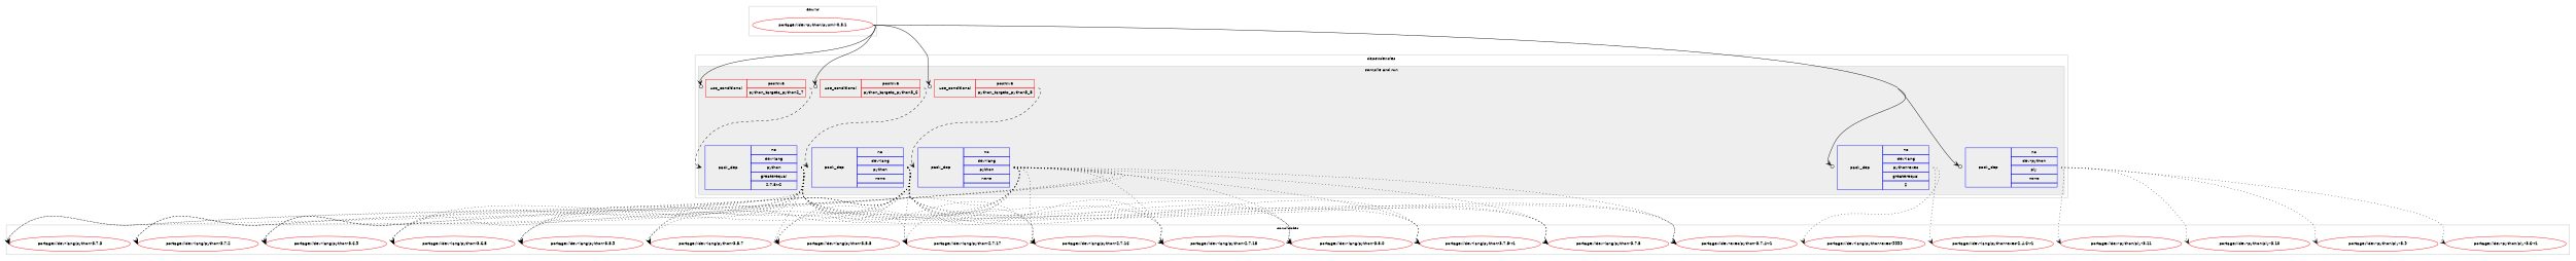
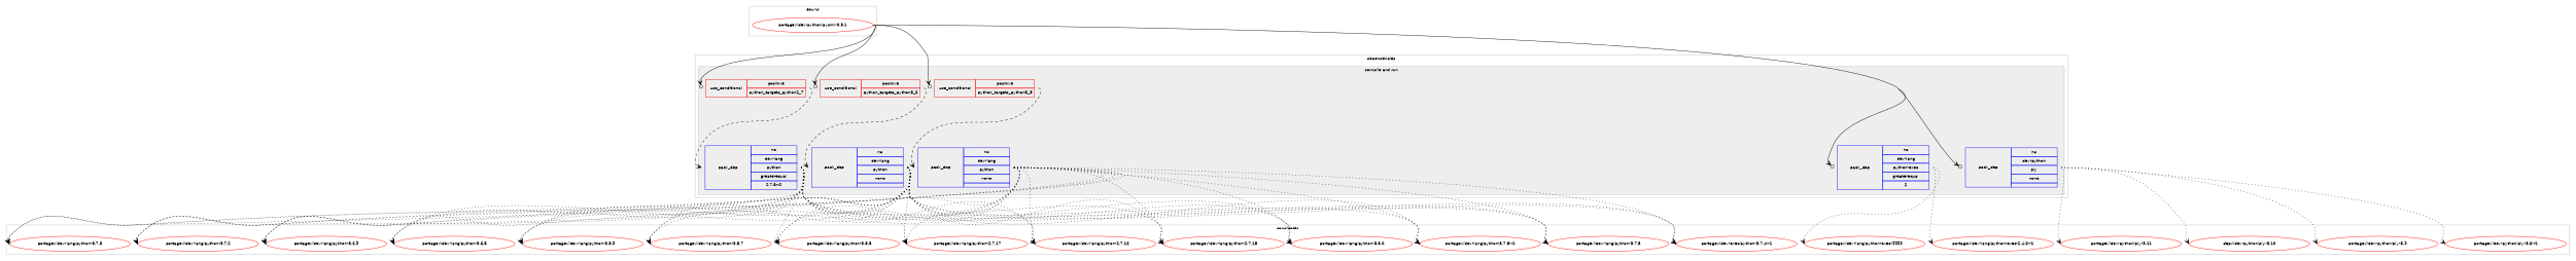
  digraph {
    compound=true
    concentrate=true
    fontname=Helvetica
    fontsize=10
    newrank=true
    rankdir=TB
    ranksep=1.5
    node [color=red fontname=Helvetica fontsize=10]
    edge [arrowhead=vee headport=w style=dotted tailport=e weight=100]
    n1 [label="portage://dev-python/pysmi-0.3.1" width=4]
    n2 [color=blue label=<<TABLE BORDER="0" CELLBORDER="1" CELLSPACING="0" CELLPADDING="4" WIDTH="220"><TR><TD ROWSPAN="6" CELLPADDING="30">pack_dep</TD></TR><TR><TD WIDTH="110">no</TD></TR><TR><TD>dev-lang</TD></TR><TR><TD>python</TD></TR><TR><TD>greaterequal</TD></TR><TR><TD>2.7.5-r2</TD></TR></TABLE>> shape=none]
    n3 [label=<<TABLE BORDER="0" CELLBORDER="1" CELLSPACING="0" CELLPADDING="4"><TR><TD ROWSPAN="3" CELLPADDING="10">use_conditional</TD></TR><TR><TD>positive</TD></TR><TR><TD>python_targets_python2_7</TD></TR></TABLE>> shape=none]
    n4 [color=blue label=<<TABLE BORDER="0" CELLBORDER="1" CELLSPACING="0" CELLPADDING="4" WIDTH="220"><TR><TD ROWSPAN="6" CELLPADDING="30">pack_dep</TD></TR><TR><TD WIDTH="110">no</TD></TR><TR><TD>dev-lang</TD></TR><TR><TD>python</TD></TR><TR><TD>none</TD></TR><TR><TD></TD></TR></TABLE>> shape=none]
    n5 [label=<<TABLE BORDER="0" CELLBORDER="1" CELLSPACING="0" CELLPADDING="4"><TR><TD ROWSPAN="3" CELLPADDING="10">use_conditional</TD></TR><TR><TD>positive</TD></TR><TR><TD>python_targets_python3_5</TD></TR></TABLE>> shape=none]
    n6 [color=blue label=<<TABLE BORDER="0" CELLBORDER="1" CELLSPACING="0" CELLPADDING="4" WIDTH="220"><TR><TD ROWSPAN="6" CELLPADDING="30">pack_dep</TD></TR><TR><TD WIDTH="110">no</TD></TR><TR><TD>dev-lang</TD></TR><TR><TD>python</TD></TR><TR><TD>none</TD></TR><TR><TD></TD></TR></TABLE>> shape=none]
    n7 [label=<<TABLE BORDER="0" CELLBORDER="1" CELLSPACING="0" CELLPADDING="4"><TR><TD ROWSPAN="3" CELLPADDING="10">use_conditional</TD></TR><TR><TD>positive</TD></TR><TR><TD>python_targets_python3_6</TD></TR></TABLE>> shape=none]
    n8 [color=blue label=<<TABLE BORDER="0" CELLBORDER="1" CELLSPACING="0" CELLPADDING="4" WIDTH="220"><TR><TD ROWSPAN="6" CELLPADDING="30">pack_dep</TD></TR><TR><TD WIDTH="110">no</TD></TR><TR><TD>dev-lang</TD></TR><TR><TD>python-exec</TD></TR><TR><TD>greaterequal</TD></TR><TR><TD>2</TD></TR></TABLE>> shape=none]
    n9 [color=blue label=<<TABLE BORDER="0" CELLBORDER="1" CELLSPACING="0" CELLPADDING="4" WIDTH="220"><TR><TD ROWSPAN="6" CELLPADDING="30">pack_dep</TD></TR><TR><TD WIDTH="110">no</TD></TR><TR><TD>dev-python</TD></TR><TR><TD>ply</TD></TR><TR><TD>none</TD></TR><TR><TD></TD></TR></TABLE>> shape=none]
    n10 [label="portage://dev-lang/python-2.7.15" width=4]
    n11 [label="portage://dev-lang/python-2.7.16" width=4]
    n12 [label="portage://dev-lang/python-2.7.17" width=4]
    n13 [label="portage://dev-lang/python-3.5.5" width=4]
    n14 [label="portage://dev-lang/python-3.5.7" width=4]
    n15 [label="portage://dev-lang/python-3.5.9" width=4]
    n16 [label="portage://dev-lang/python-3.6.5" width=4]
    n17 [label="portage://dev-lang/python-3.6.9" width=4]
    n18 [label="portage://dev-lang/python-3.7.2" width=4]
    n19 [label="portage://dev-lang/python-3.7.3" width=4]
    n20 [label="portage://dev-exec/python-3.7.4-r1" width=4]
    n21 [label="portage://dev-lang/python-3.7.5" width=4]
    n22 [label="portage://dev-lang/python-3.7.5-r1" width=4]
    n23 [label="portage://dev-lang/python-3.8.0" width=4]
    n24 [label="portage://dev-lang/python-exec-2.4.6-r1" width=4]
    n25 [label="portage://dev-lang/python-exec-9999" width=4]
-   n26 [label="portage://dev-python/ply-3.10" width=4]
+   n26 [label="dep://dev-python/ply-3.10" width=4]
    n27 [label="portage://dev-python/ply-3.11" width=4]
    n28 [label="portage://dev-python/ply-3.6-r1" width=4]
    n29 [label="portage://dev-python/ply-3.9" width=4]
    subgraph cluster_1 {
      color=gray
      label=<<i>ebuild</i>>
      rank=same
      n1
    }
    subgraph cluster_2 {
      color=gray
      label=<<i>dependencies</i>>
      subgraph cluster_3 {
        color=gray
        fillcolor="#eeeeee"
        label=<<i>compile</i>>
        style=filled
      }
      subgraph cluster_4 {
        color=gray
        fillcolor="#eeeeee"
        label=<<i>compile and run</i>>
        style=filled
        subgraph sub_5 {
          color=gray
          fillcolor="#eeeeee"
          label=<<i>compile and run</i>>
          style=filled
          n3
          subgraph sub_6 {
            color=gray
            fillcolor="#eeeeee"
            label=<<i>compile and run</i>>
            style=filled
            n2
          }
        }
        subgraph sub_7 {
          color=gray
          fillcolor="#eeeeee"
          label=<<i>compile and run</i>>
          style=filled
          n5
          subgraph sub_8 {
            color=gray
            fillcolor="#eeeeee"
            label=<<i>compile and run</i>>
            style=filled
            n4
          }
        }
        subgraph sub_9 {
          color=gray
          fillcolor="#eeeeee"
          label=<<i>compile and run</i>>
          style=filled
          n7
          subgraph sub_10 {
            color=gray
            fillcolor="#eeeeee"
            label=<<i>compile and run</i>>
            style=filled
            n6
          }
        }
        subgraph sub_11 {
          color=gray
          fillcolor="#eeeeee"
          label=<<i>compile and run</i>>
          style=filled
          n8
        }
        subgraph sub_12 {
          color=gray
          fillcolor="#eeeeee"
          label=<<i>compile and run</i>>
          style=filled
          n9
        }
      }
      subgraph cluster_13 {
        color=gray
        fillcolor="#eeeeee"
        label=<<i>run</i>>
        style=filled
      }
    }
    subgraph cluster_14 {
      color=gray
      label=<<i>candidates</i>>
      rank=same
      subgraph sub_15 {
        color=black
        label=<<i>candidates</i>>
        nodesep=1
        rank=same
        n10
        n11
        n12
        n13
        n14
        n15
        n16
        n17
        n18
        n19
        n20
        n21
        n22
        n23
      }
      subgraph sub_16 {
        color=black
        label=<<i>candidates</i>>
        nodesep=1
        rank=same
        n10
        n11
        n12
        n13
        n14
        n15
        n16
        n17
        n18
        n19
        n20
        n21
        n22
        n23
      }
      subgraph sub_17 {
        color=black
        label=<<i>candidates</i>>
        nodesep=1
        rank=same
        n10
        n11
        n12
        n13
        n14
        n15
        n16
        n17
        n18
        n19
        n20
        n21
        n22
        n23
      }
      subgraph sub_18 {
        color=black
        label=<<i>candidates</i>>
        nodesep=1
        rank=same
        n24
        n25
      }
      subgraph sub_19 {
        color=black
        label=<<i>candidates</i>>
        nodesep=1
        rank=same
        n26
        n27
        n28
        n29
      }
    }
    n1 -> n3 [arrowhead=odotvee style=solid weight=20]
    n1 -> n5 [arrowhead=odotvee style=solid weight=20]
    n1 -> n7 [arrowhead=odotvee style=solid weight=20]
    n1 -> n8 [arrowhead=odotvee style=solid weight=20]
    n1 -> n9 [arrowhead=odotvee style=solid weight=20]
    n2 -> n10
    n2 -> n11
    n2 -> n12
    n2 -> n13
    n2 -> n14
    n2 -> n15
    n2 -> n16
    n2 -> n17
    n2 -> n18
    n2 -> n19
    n2 -> n20
    n2 -> n21
    n2 -> n22
    n2 -> n23
    n3 -> n2 [style=dashed weight=20]
    n4 -> n10
    n4 -> n11
    n4 -> n12
    n4 -> n13
    n4 -> n14
    n4 -> n15
    n4 -> n16
    n4 -> n17
    n4 -> n18
    n4 -> n19
    n4 -> n20
    n4 -> n21
    n4 -> n22
    n4 -> n23
    n5 -> n4 [style=dashed weight=20]
    n6 -> n10
    n6 -> n11
    n6 -> n12
    n6 -> n13
    n6 -> n14
    n6 -> n15
    n6 -> n16
    n6 -> n17
    n6 -> n18
    n6 -> n19
    n6 -> n20
    n6 -> n21
    n6 -> n22
    n6 -> n23
    n7 -> n6 [style=dashed weight=20]
    n8 -> n24
    n8 -> n25
    n9 -> n26
    n9 -> n27
    n9 -> n28
    n9 -> n29
  }
